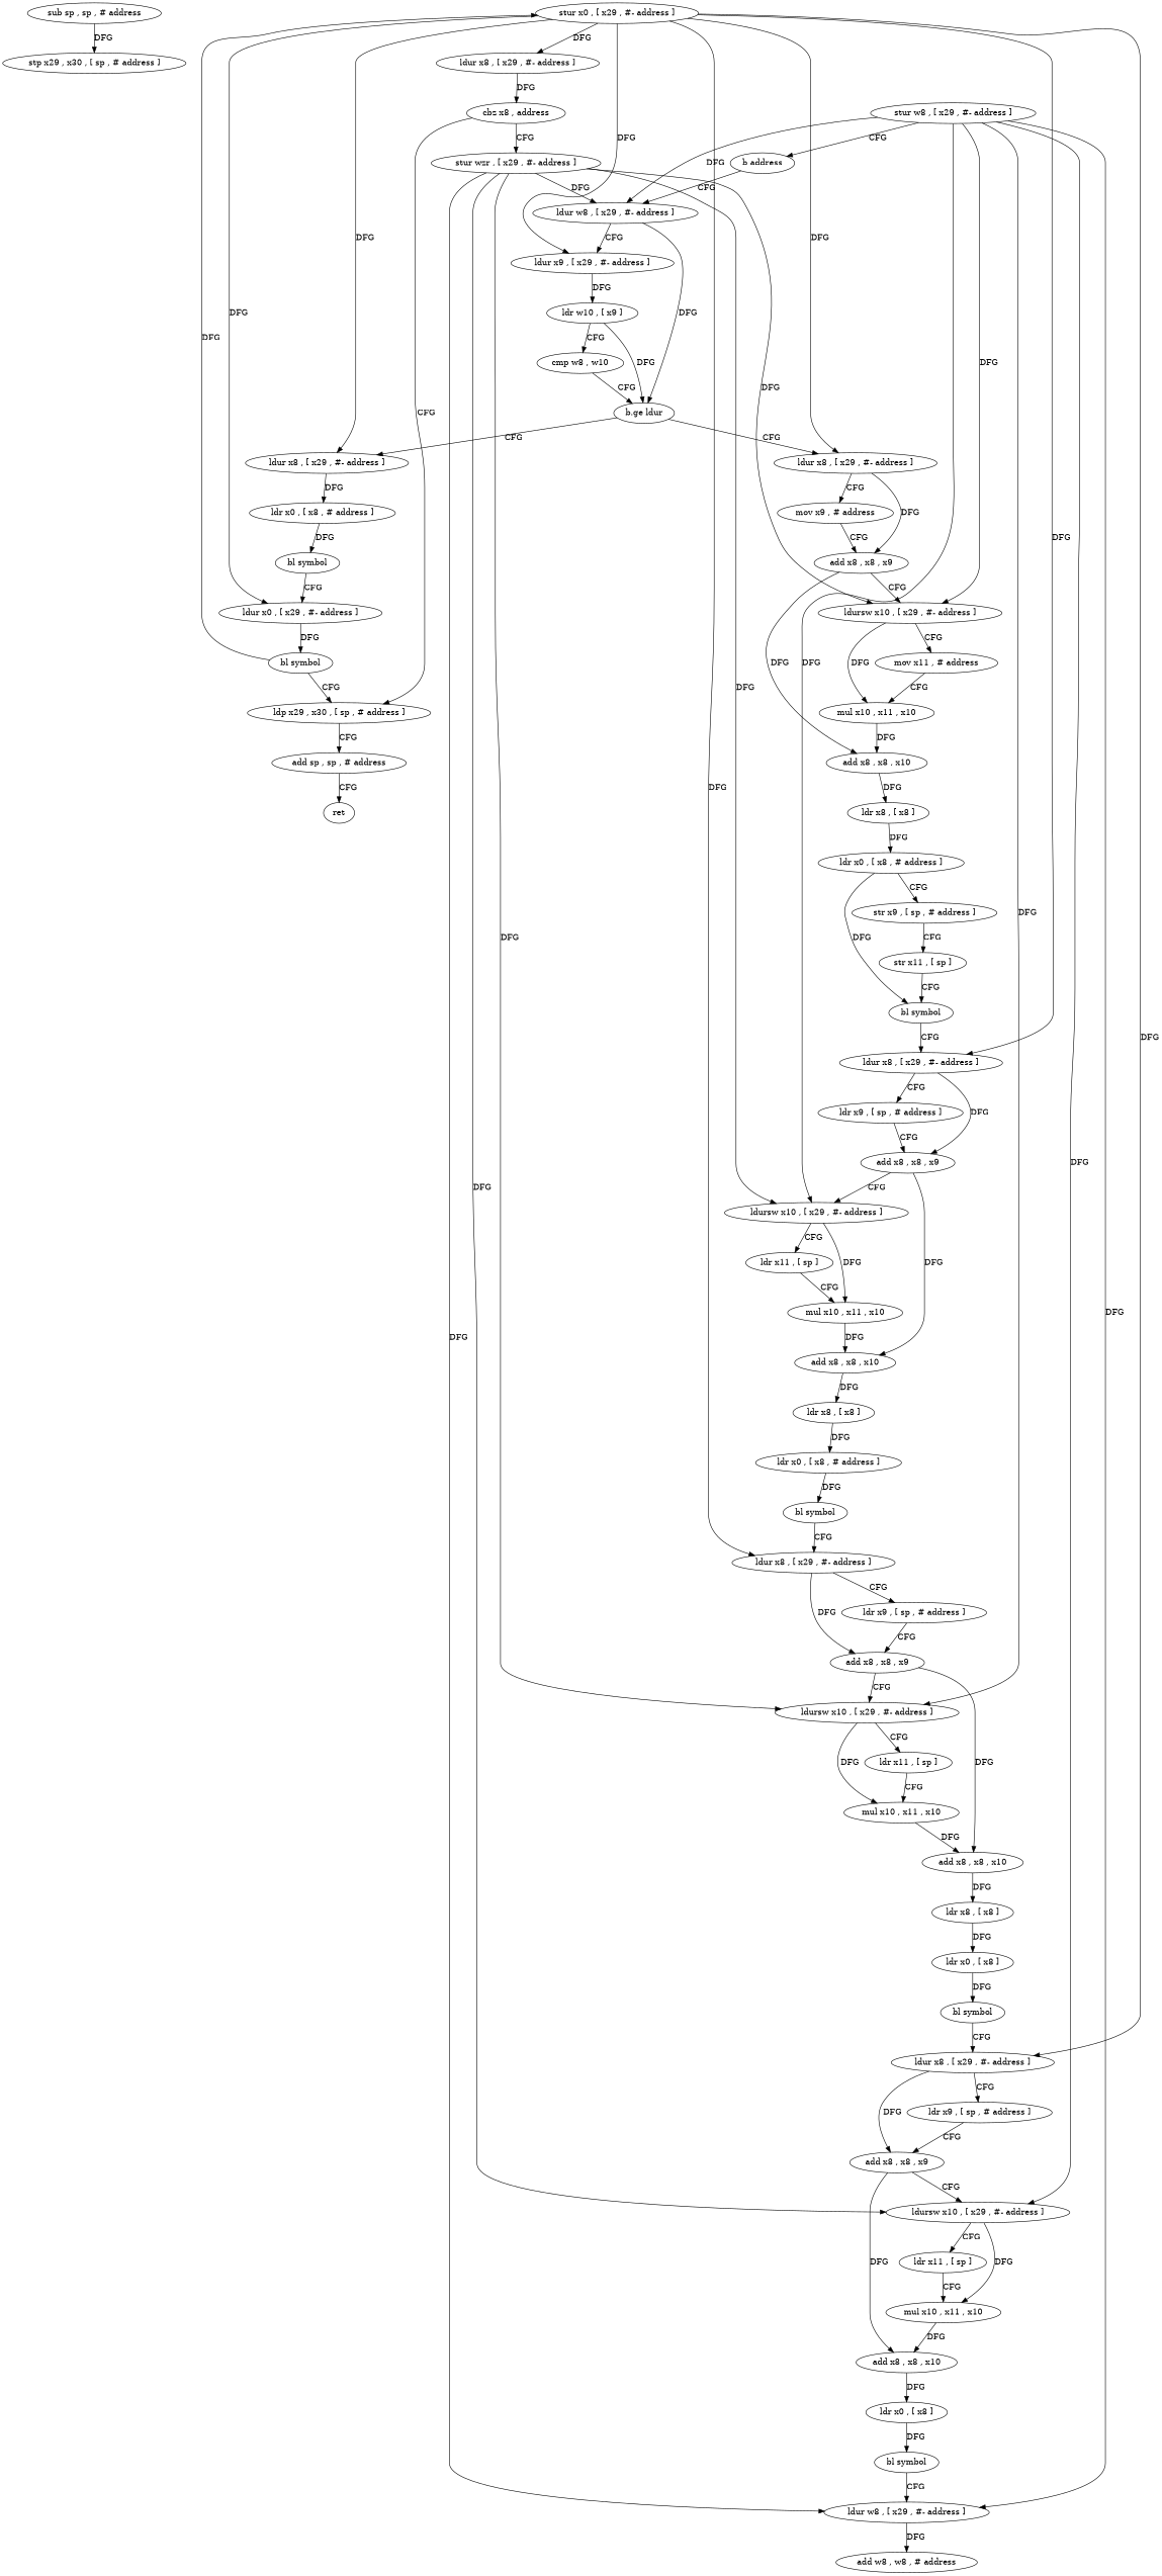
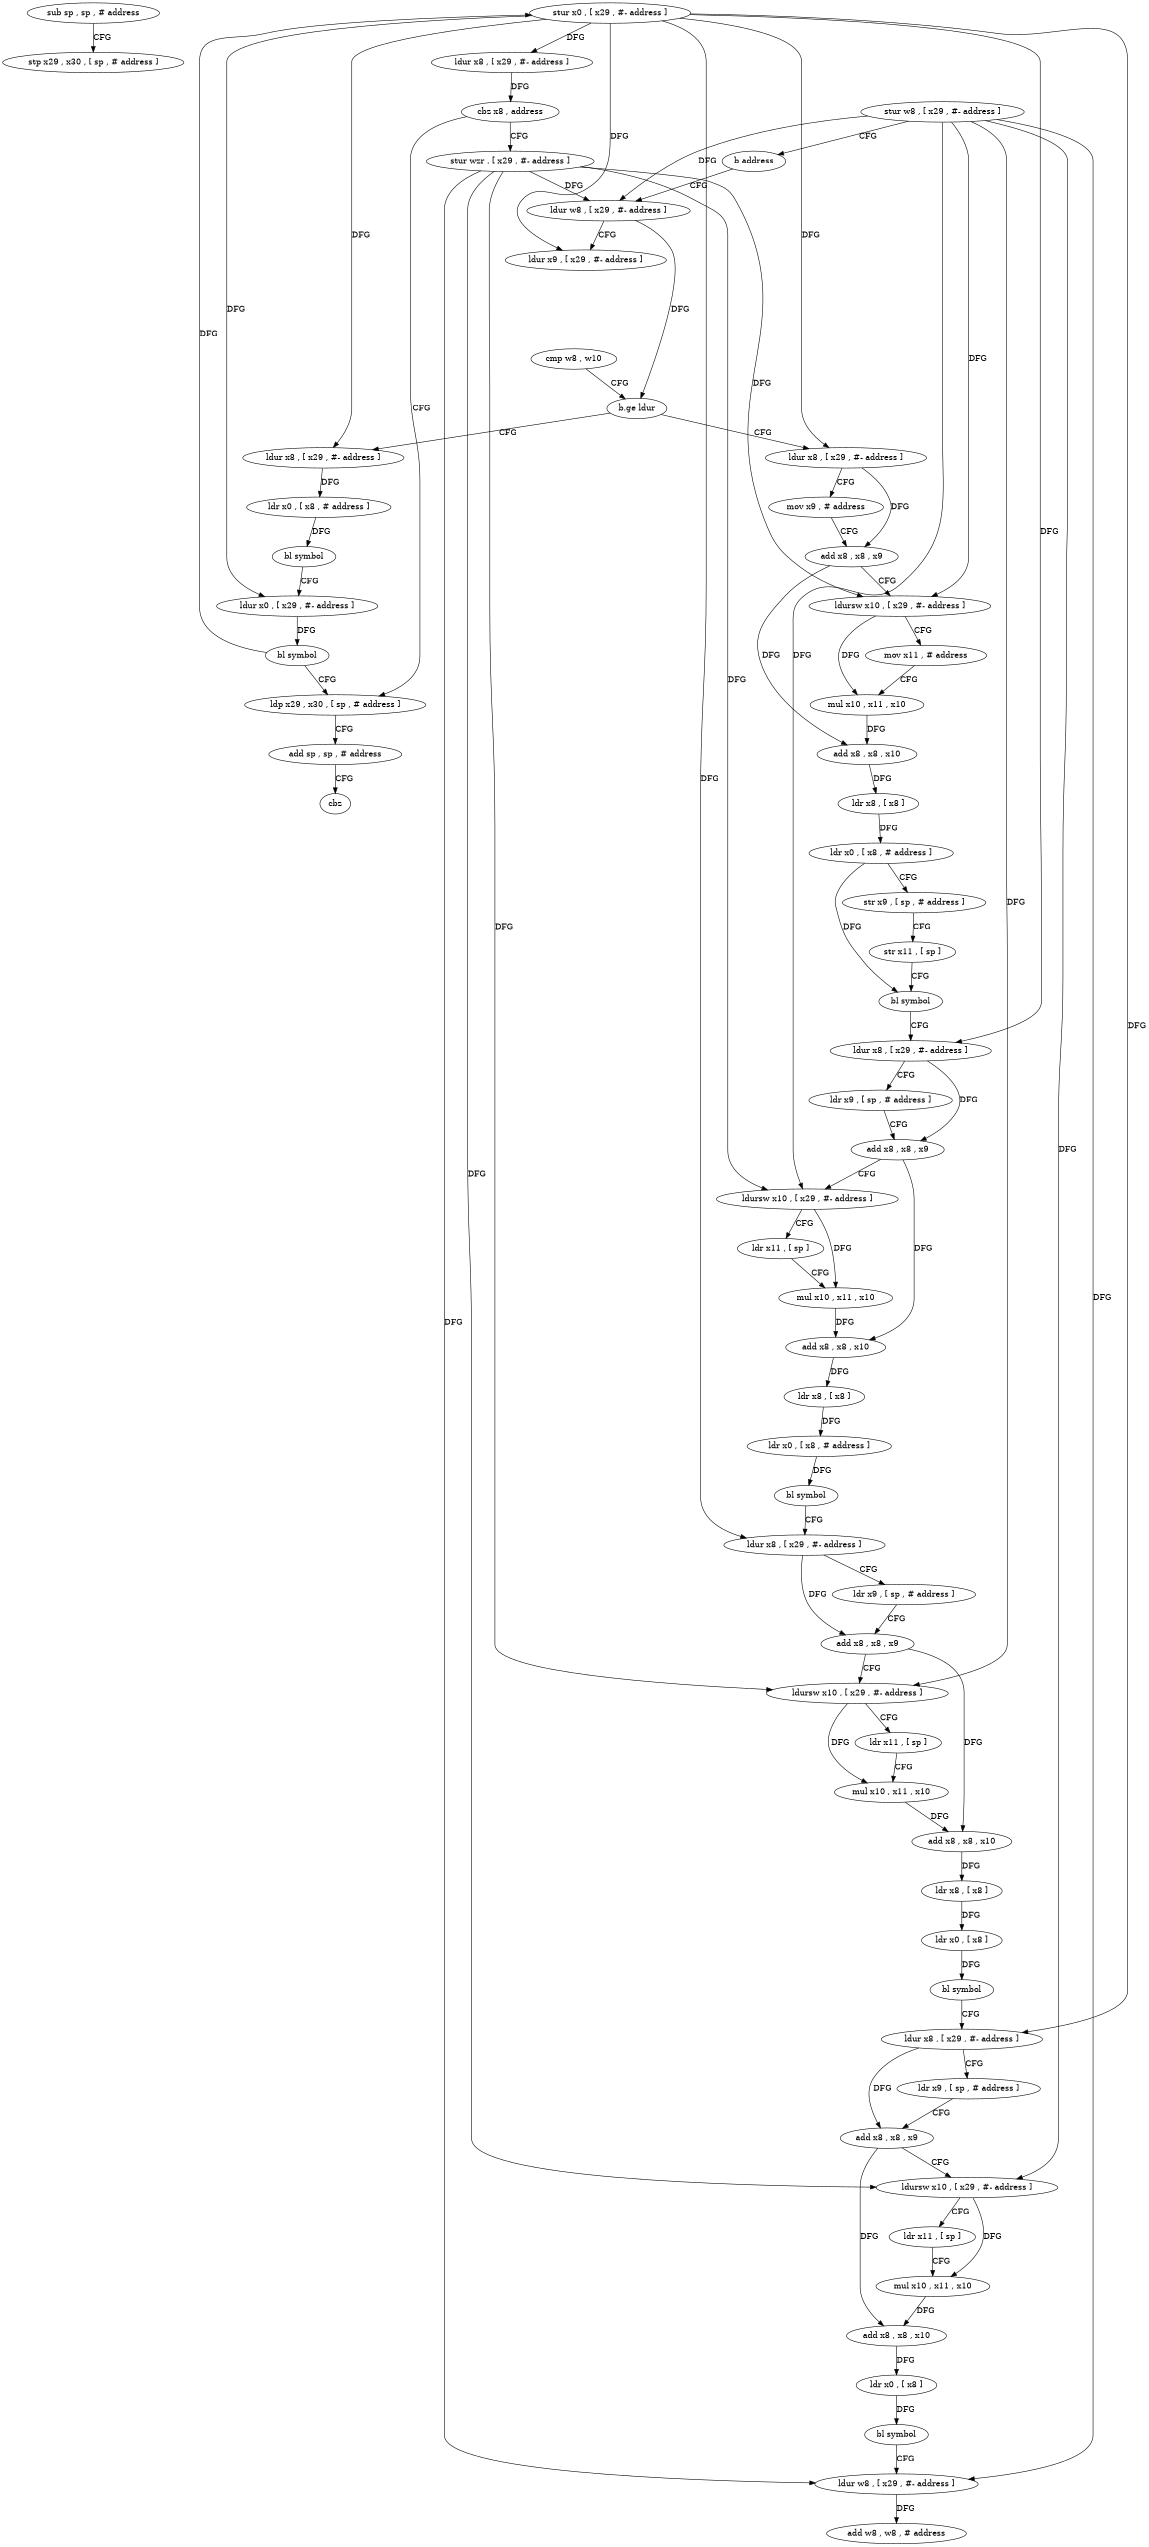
  digraph {
    n1 [label="sub sp , sp , # address"]
    n2 [label="stp x29 , x30 , [ sp , # address ]"]
    n3 [label="stur x0 , [ x29 , #- address ]"]
    n4 [label="ldur x8 , [ x29 , #- address ]"]
    n5 [label="ldur x8 , [ x29 , #- address ]"]
    n6 [label="ldur x0 , [ x29 , #- address ]"]
    n7 [label="ldur x8 , [ x29 , #- address ]"]
    n8 [label="ldur x8 , [ x29 , #- address ]"]
    n9 [label="ldur x8 , [ x29 , #- address ]"]
    n10 [label="ldur x8 , [ x29 , #- address ]"]
    n11 [label="ldur x9 , [ x29 , #- address ]"]
    n12 [label="cbz x8 , address"]
    n13 [label="ldr x0 , [ x8 , # address ]"]
    n14 [label="bl symbol"]
    n15 [label="mov x9 , # address"]
    n16 [label="add x8 , x8 , x9"]
    n17 [label="ldr x9 , [ sp , # address ]"]
    n18 [label="add x8 , x8 , x9"]
    n19 [label="ldr x9 , [ sp , # address ]"]
    n20 [label="add x8 , x8 , x9"]
    n21 [label="ldr x9 , [ sp , # address ]"]
    n22 [label="add x8 , x8 , x9"]
-   n23 [label="ldr w10 , [ x9 ]"]
    n24 [label="ldp x29 , x30 , [ sp , # address ]"]
    n25 [label="stur wzr , [ x29 , #- address ]"]
    n26 [label="add sp , sp , # address"]
    n27 [label="ldur w8 , [ x29 , #- address ]"]
    n28 [label="ldursw x10 , [ x29 , #- address ]"]
    n29 [label="ldursw x10 , [ x29 , #- address ]"]
    n30 [label="ldursw x10 , [ x29 , #- address ]"]
    n31 [label="ldursw x10 , [ x29 , #- address ]"]
    n32 [label="ldur w8 , [ x29 , #- address ]"]
-   n33 [label=ret]
+   n33 [label=cbz]
    n34 [label="b.ge ldur"]
    n35 [label="mov x11 , # address"]
    n36 [label="mul x10 , x11 , x10"]
    n37 [label="ldr x11 , [ sp ]"]
    n38 [label="mul x10 , x11 , x10"]
    n39 [label="ldr x11 , [ sp ]"]
    n40 [label="mul x10 , x11 , x10"]
    n41 [label="ldr x11 , [ sp ]"]
    n42 [label="mul x10 , x11 , x10"]
    n43 [label="add w8 , w8 , # address"]
    n44 [label="bl symbol"]
    n45 [label="add x8 , x8 , x10"]
    n46 [label="ldr x8 , [ x8 ]"]
    n47 [label="ldr x0 , [ x8 , # address ]"]
    n48 [label="str x9 , [ sp , # address ]"]
    n49 [label="bl symbol"]
    n50 [label="str x11 , [ sp ]"]
    n51 [label="add x8 , x8 , x10"]
    n52 [label="ldr x8 , [ x8 ]"]
    n53 [label="ldr x0 , [ x8 , # address ]"]
    n54 [label="bl symbol"]
    n55 [label="add x8 , x8 , x10"]
    n56 [label="ldr x8 , [ x8 ]"]
    n57 [label="ldr x0 , [ x8 ]"]
    n58 [label="bl symbol"]
    n59 [label="add x8 , x8 , x10"]
    n60 [label="ldr x0 , [ x8 ]"]
    n61 [label="bl symbol"]
    n62 [label="stur w8 , [ x29 , #- address ]"]
    n63 [label="b address"]
    n64 [label="cmp w8 , w10"]
-   n1 -> n2 [label=DFG]
+   n1 -> n2 [label=CFG]
    n3 -> n4 [label=DFG]
    n3 -> n5 [label=DFG]
    n3 -> n6 [label=DFG]
    n3 -> n7 [label=DFG]
    n3 -> n8 [label=DFG]
    n3 -> n9 [label=DFG]
    n3 -> n10 [label=DFG]
    n3 -> n11 [label=DFG]
    n4 -> n12 [label=DFG]
    n5 -> n13 [label=DFG]
    n6 -> n14 [label=DFG]
    n7 -> n15 [label=CFG]
    n7 -> n16 [label=DFG]
    n8 -> n17 [label=CFG]
    n8 -> n18 [label=DFG]
    n9 -> n19 [label=CFG]
    n9 -> n20 [label=DFG]
    n10 -> n21 [label=CFG]
    n10 -> n22 [label=DFG]
-   n11 -> n23 [label=DFG]
    n12 -> n24 [label=CFG]
    n12 -> n25 [label=CFG]
    n13 -> n44 [label=DFG]
    n14 -> n3 [label=DFG]
    n14 -> n24 [label=CFG]
    n15 -> n16 [label=CFG]
    n16 -> n28 [label=CFG]
    n16 -> n45 [label=DFG]
    n17 -> n18 [label=CFG]
    n18 -> n29 [label=CFG]
    n18 -> n51 [label=DFG]
    n19 -> n20 [label=CFG]
    n20 -> n30 [label=CFG]
    n20 -> n55 [label=DFG]
    n21 -> n22 [label=CFG]
    n22 -> n31 [label=CFG]
    n22 -> n59 [label=DFG]
-   n23 -> n34 [label=DFG]
-   n23 -> n64 [label=CFG]
    n24 -> n26 [label=CFG]
    n25 -> n27 [label=DFG]
    n25 -> n28 [label=DFG]
    n25 -> n29 [label=DFG]
    n25 -> n30 [label=DFG]
    n25 -> n31 [label=DFG]
    n25 -> n32 [label=DFG]
    n26 -> n33 [label=CFG]
    n27 -> n11 [label=CFG]
    n27 -> n34 [label=DFG]
    n28 -> n35 [label=CFG]
    n28 -> n36 [label=DFG]
    n29 -> n37 [label=CFG]
    n29 -> n38 [label=DFG]
    n30 -> n39 [label=CFG]
    n30 -> n40 [label=DFG]
    n31 -> n41 [label=CFG]
    n31 -> n42 [label=DFG]
    n32 -> n43 [label=DFG]
    n34 -> n5 [label=CFG]
    n34 -> n7 [label=CFG]
    n35 -> n36 [label=CFG]
    n36 -> n45 [label=DFG]
    n37 -> n38 [label=CFG]
    n38 -> n51 [label=DFG]
    n39 -> n40 [label=CFG]
    n40 -> n55 [label=DFG]
    n41 -> n42 [label=CFG]
    n42 -> n59 [label=DFG]
    n44 -> n6 [label=CFG]
    n45 -> n46 [label=DFG]
    n46 -> n47 [label=DFG]
    n47 -> n48 [label=CFG]
    n47 -> n49 [label=DFG]
    n48 -> n50 [label=CFG]
    n49 -> n8 [label=CFG]
    n50 -> n49 [label=CFG]
    n51 -> n52 [label=DFG]
    n52 -> n53 [label=DFG]
    n53 -> n54 [label=DFG]
    n54 -> n9 [label=CFG]
    n55 -> n56 [label=DFG]
    n56 -> n57 [label=DFG]
    n57 -> n58 [label=DFG]
    n58 -> n10 [label=CFG]
    n59 -> n60 [label=DFG]
    n60 -> n61 [label=DFG]
    n61 -> n32 [label=CFG]
    n62 -> n27 [label=DFG]
    n62 -> n28 [label=DFG]
    n62 -> n29 [label=DFG]
    n62 -> n30 [label=DFG]
    n62 -> n31 [label=DFG]
    n62 -> n32 [label=DFG]
    n62 -> n63 [label=CFG]
    n63 -> n27 [label=CFG]
    n64 -> n34 [label=CFG]
  }
